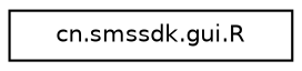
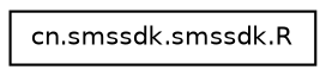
  digraph {
    rankdir=LR
-   n1 [color=black fillcolor=white fontname=Helvetica fontsize=10 height=0.2 label="cn.smssdk.gui.R" shape=record style=filled width=0.4]
+   n1 [color=black fillcolor=white fontname=Helvetica fontsize=10 height=0.2 label="cn.smssdk.smssdk.R" shape=record style=filled width=0.4]
  }
